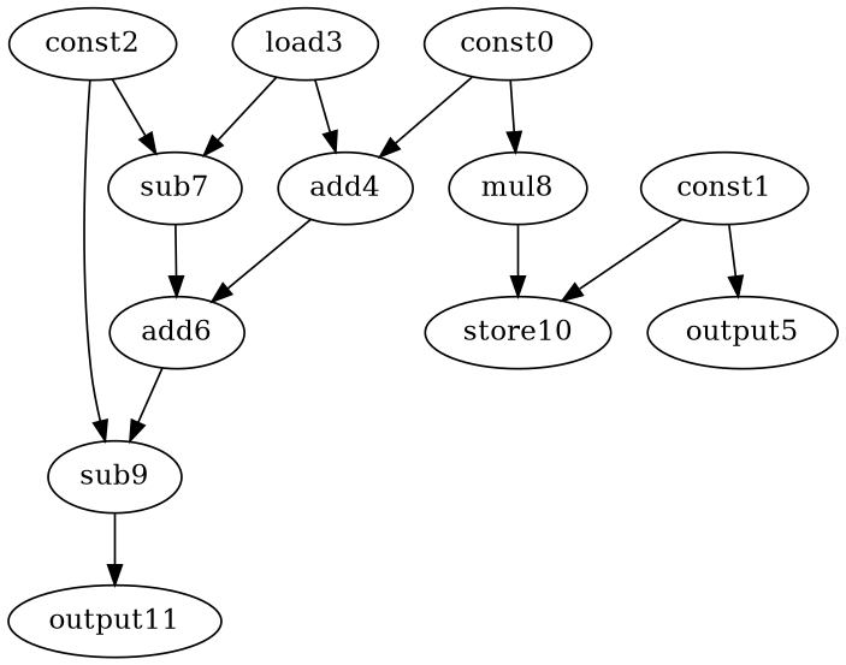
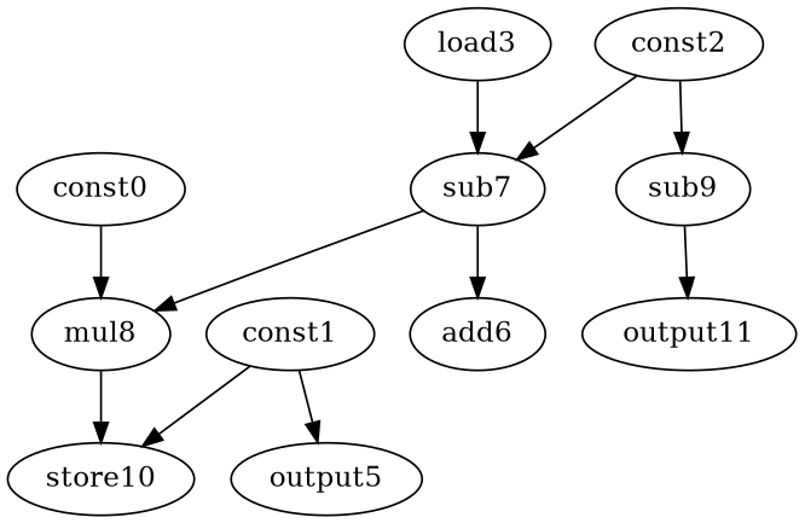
  digraph {
    node [opcode=const]
    edge [operand=0]
-   add4 [opcode=add]
    const0
    mul8 [opcode=mul]
    add6 [opcode=add]
    sub9 [opcode=sub]
    store10 [opcode=store]
    output5 [opcode=output]
    const1
    load3 [opcode=load]
    sub7 [opcode=sub]
    const2
    output11 [opcode=output]
-   add4 -> add6 [operand=1]
-   const0 -> add4
    const0 -> mul8 [operand=1]
    mul8 -> store10
-   add6 -> sub9 [operand=1]
    sub9 -> output11
    const1 -> store10 [operand=1]
    const1 -> output5
-   load3 -> add4 [operand=1]
    load3 -> sub7 [operand=1]
+   sub7 -> mul8
    sub7 -> add6
    const2 -> sub9
    const2 -> sub7
  }
